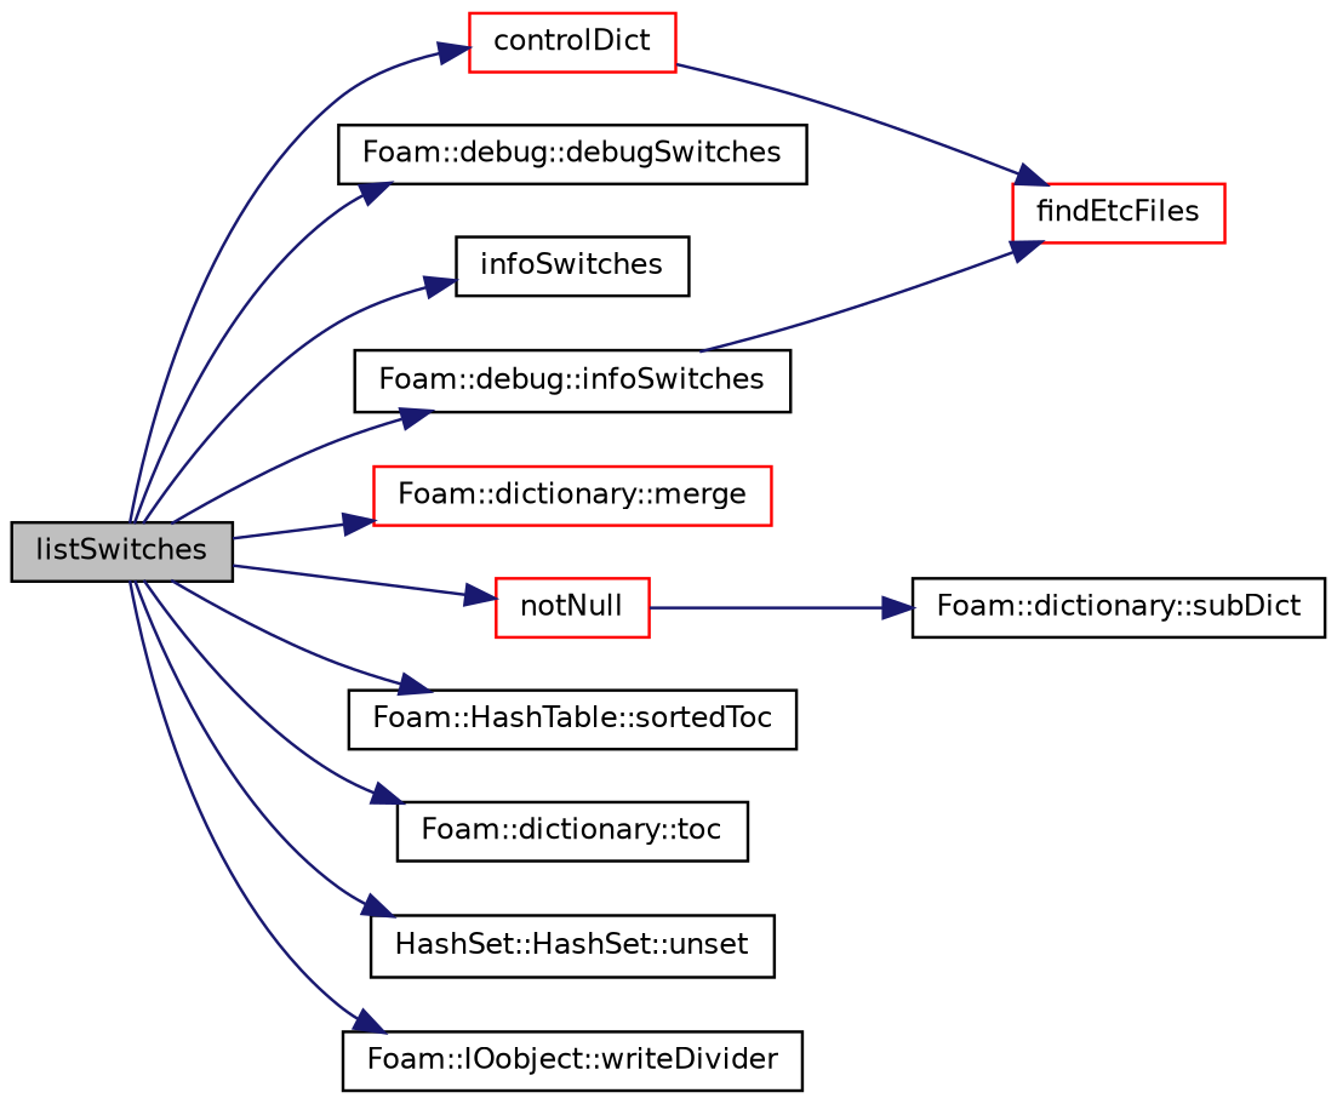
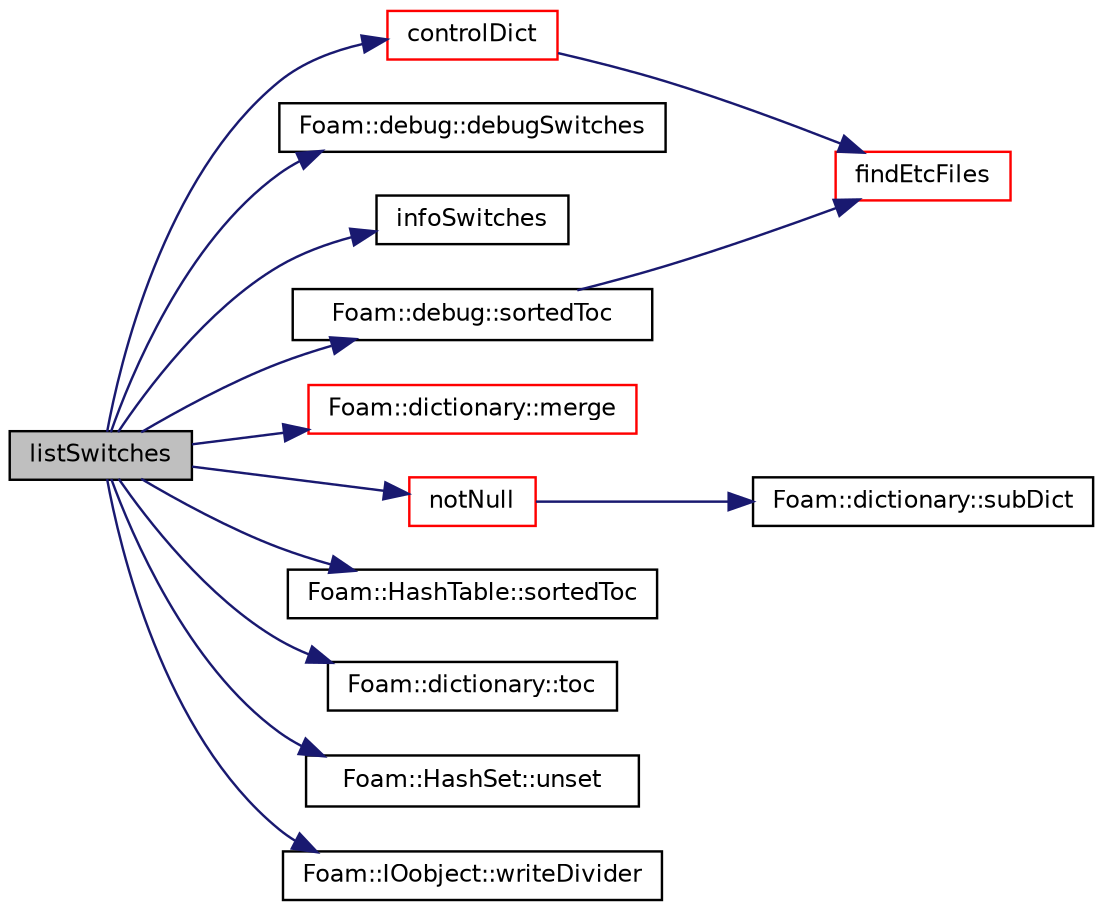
  digraph {
    rankdir=LR
    node [color=black fontname=Helvetica fontsize=10 shape=record]
    edge [color=midnightblue fontname=Helvetica fontsize=10 labelfontname=Helvetica labelfontsize=10 style=solid]
    n1 [fillcolor=grey75 fontcolor=black height=0.2 label=listSwitches style=filled width=0.4]
    n2 [color=red height=0.2 label=controlDict width=0.4]
    n3 [height=0.2 label="Foam::debug::debugSwitches" width=0.4]
    n4 [height=0.2 label=infoSwitches width=0.4]
-   n5 [height=0.2 label="Foam::debug::infoSwitches" width=0.4]
+   n5 [height=0.2 label="Foam::debug::sortedToc" width=0.4]
    n6 [color=red height=0.2 label="Foam::dictionary::merge" width=0.4]
    n7 [color=red height=0.2 label=notNull width=0.4]
    n8 [height=0.2 label="Foam::HashTable::sortedToc" width=0.4]
    n9 [height=0.2 label="Foam::dictionary::toc" width=0.4]
-   n10 [height=0.2 label="HashSet::HashSet::unset" width=0.4]
+   n10 [height=0.2 label="Foam::HashSet::unset" width=0.4]
    n11 [height=0.2 label="Foam::IOobject::writeDivider" width=0.4]
    n12 [color=red height=0.2 label=findEtcFiles width=0.4]
    n13 [height=0.2 label="Foam::dictionary::subDict" width=0.4]
    n1 -> n2
    n1 -> n3
    n1 -> n4
    n1 -> n5
    n1 -> n6
    n1 -> n7
    n1 -> n8
    n1 -> n9
    n1 -> n10
    n1 -> n11
    n2 -> n12
    n5 -> n12
    n7 -> n13
  }
